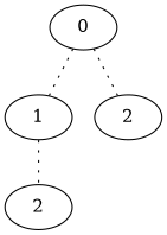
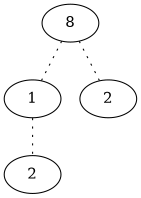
  graph {
    edge [style=dotted]
-   n1 [label=0]
+   n1 [label=8]
    n2 [label=1]
    n3 [label=2]
    n4 [label=2]
    n1 -- n2
    n1 -- n3
    n2 -- n4
  }
